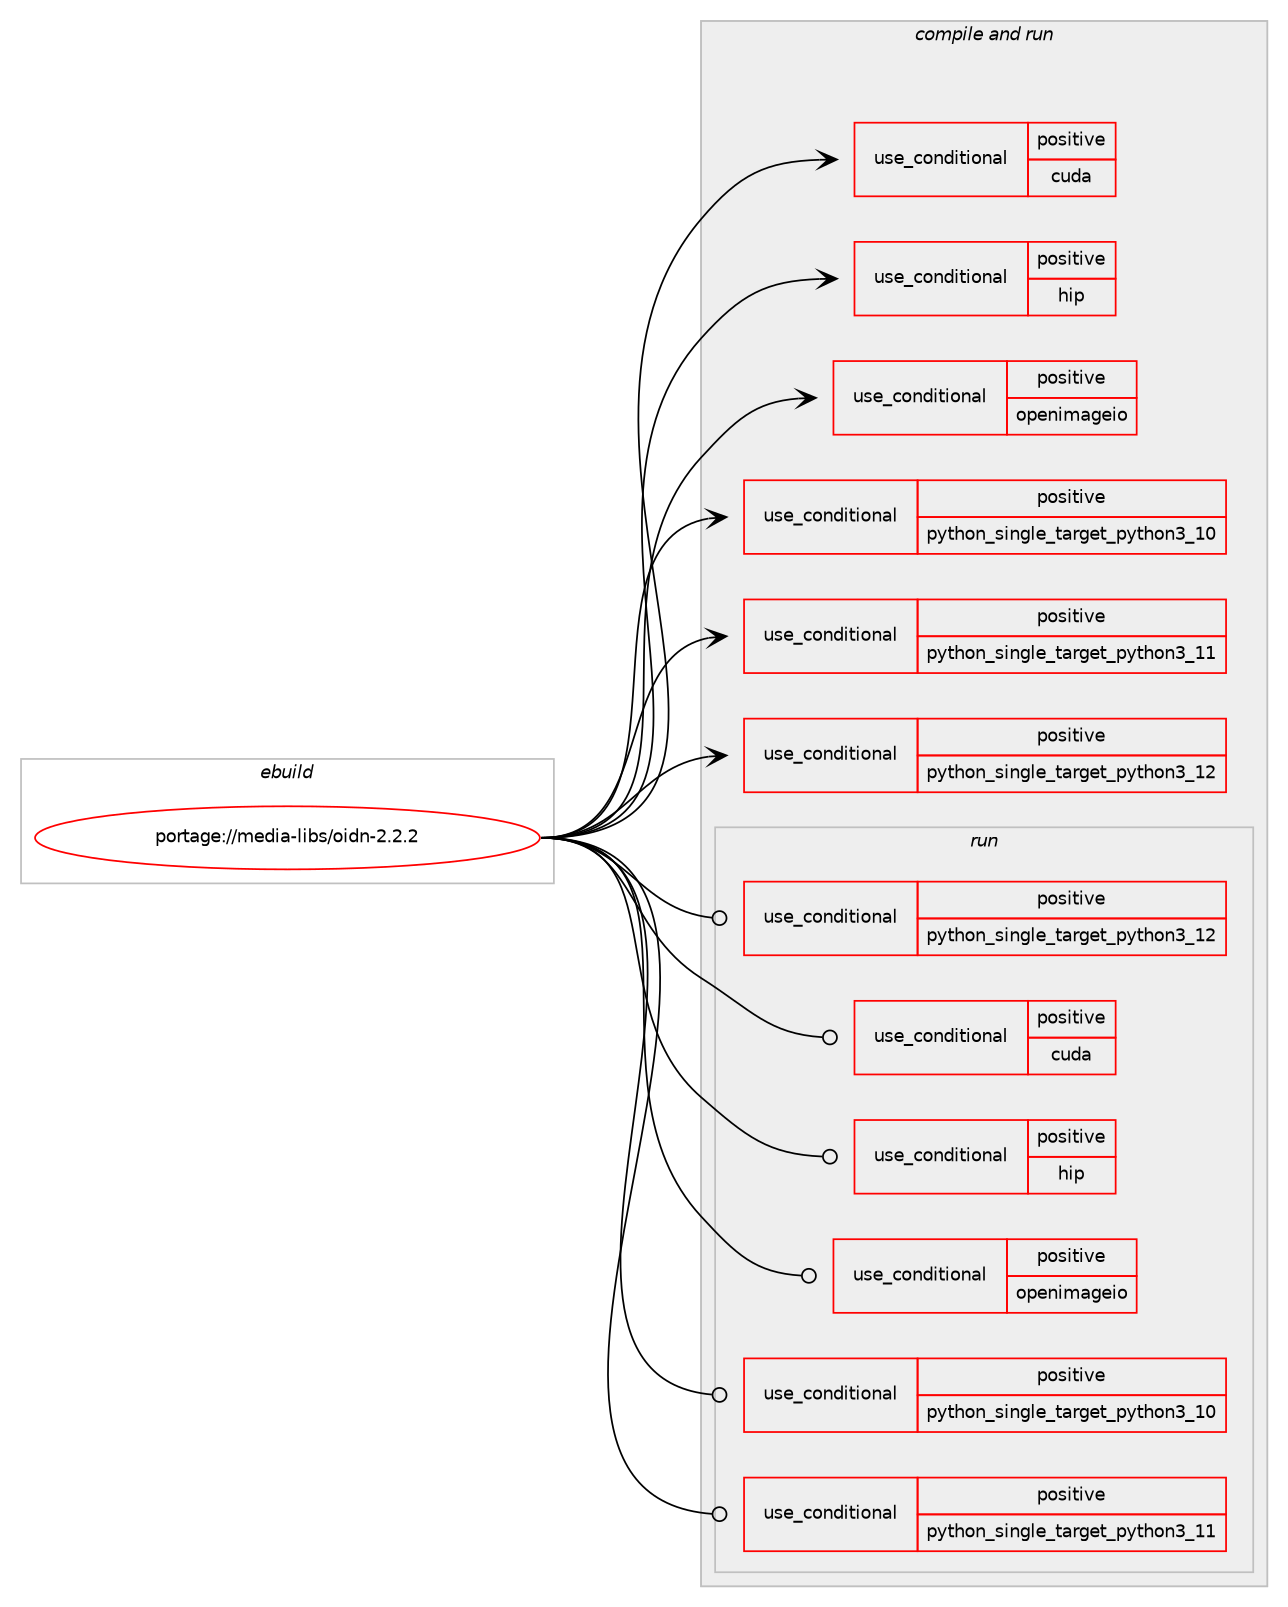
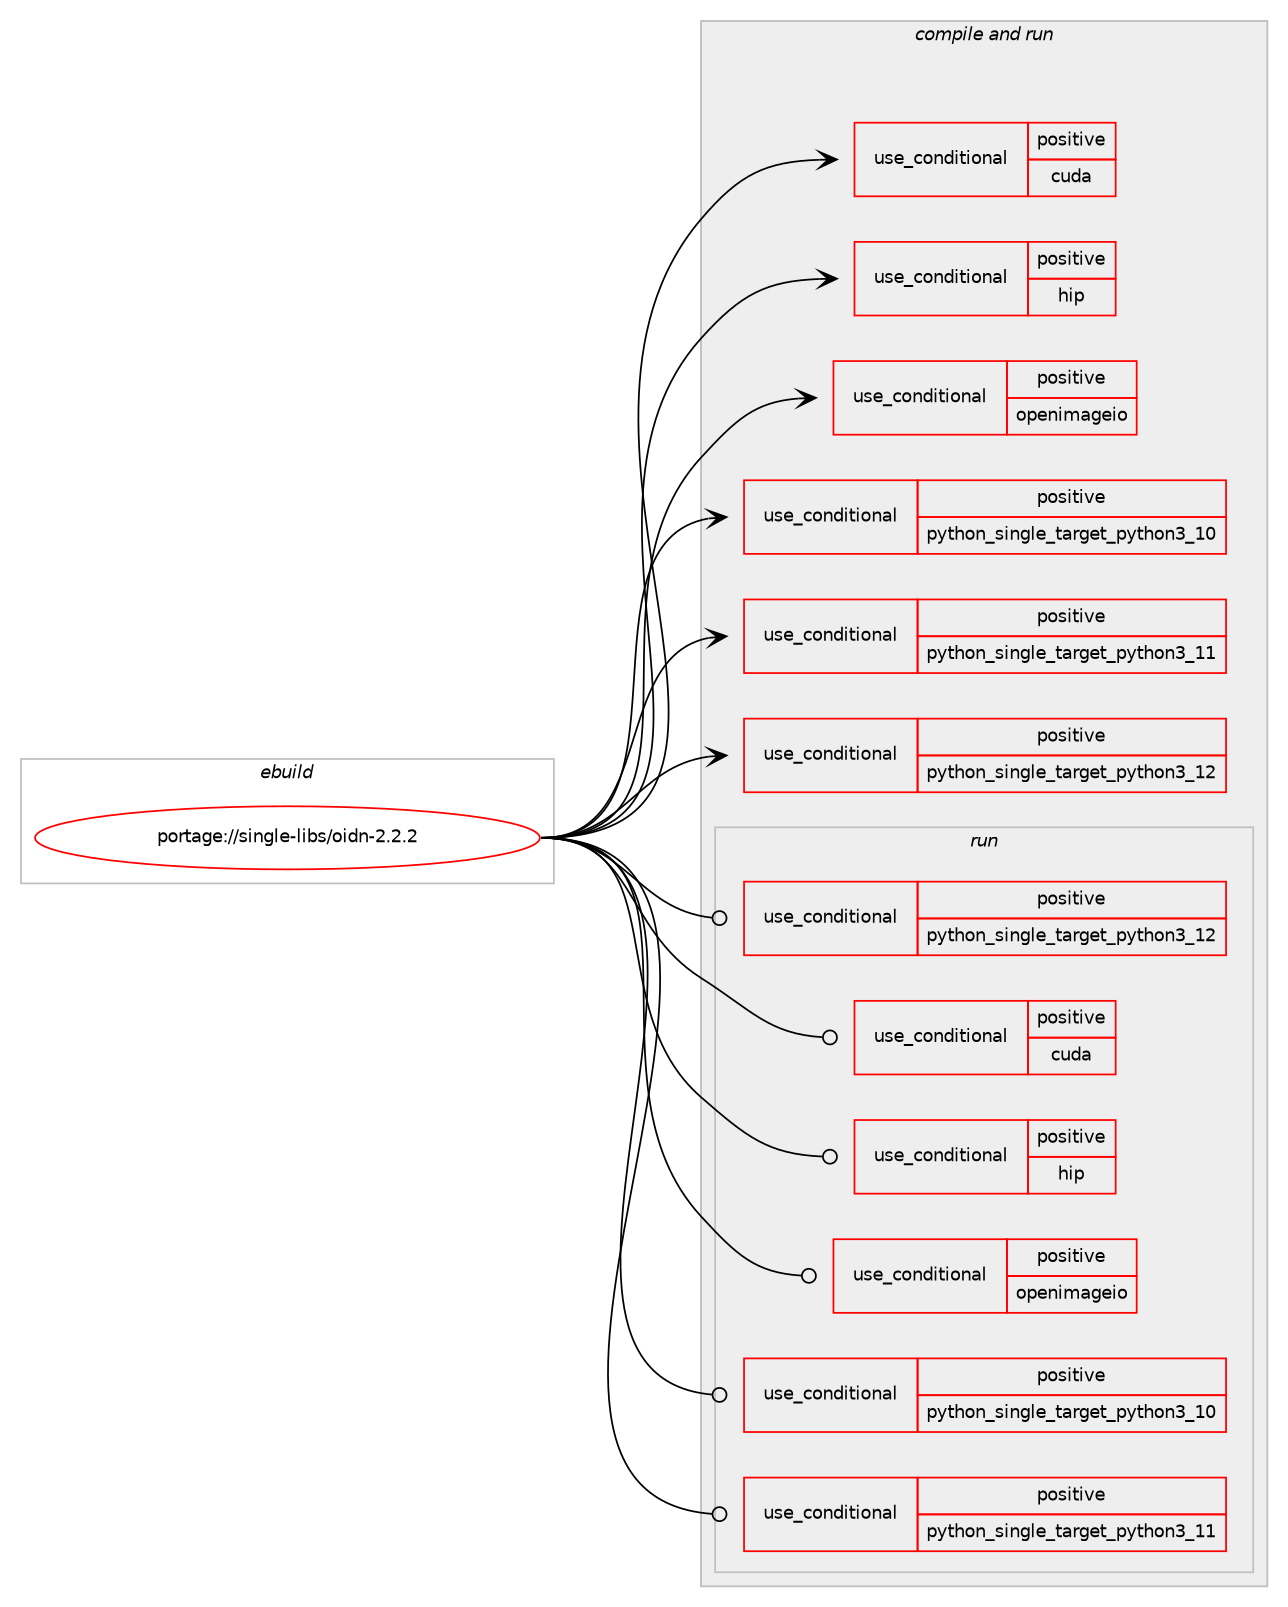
  digraph {
    compound=true
    concentrate=true
    fontname=Helvetica
    fontsize=10
    newrank=true
    rankdir=LR
    ranksep=1.5
    node [color=red fontname=Helvetica fontsize=10 shape=none]
    edge [arrowhead=vee headport=w style=solid tailport=e weight=20]
-   n1 [label="portage://media-libs/oidn-2.2.2" width=4 shape=""]
+   n1 [label="portage://single-libs/oidn-2.2.2" width=4 shape=""]
    n2 [label=<<TABLE BORDER="0" CELLBORDER="1" CELLSPACING="0" CELLPADDING="4"><TR><TD ROWSPAN="3" CELLPADDING="10">use_conditional</TD></TR><TR><TD>positive</TD></TR><TR><TD>cuda</TD></TR></TABLE>>]
    n3 [label=<<TABLE BORDER="0" CELLBORDER="1" CELLSPACING="0" CELLPADDING="4"><TR><TD ROWSPAN="3" CELLPADDING="10">use_conditional</TD></TR><TR><TD>positive</TD></TR><TR><TD>hip</TD></TR></TABLE>>]
    n4 [label=<<TABLE BORDER="0" CELLBORDER="1" CELLSPACING="0" CELLPADDING="4"><TR><TD ROWSPAN="3" CELLPADDING="10">use_conditional</TD></TR><TR><TD>positive</TD></TR><TR><TD>openimageio</TD></TR></TABLE>>]
    n5 [label=<<TABLE BORDER="0" CELLBORDER="1" CELLSPACING="0" CELLPADDING="4"><TR><TD ROWSPAN="3" CELLPADDING="10">use_conditional</TD></TR><TR><TD>positive</TD></TR><TR><TD>python_single_target_python3_10</TD></TR></TABLE>>]
    n6 [label=<<TABLE BORDER="0" CELLBORDER="1" CELLSPACING="0" CELLPADDING="4"><TR><TD ROWSPAN="3" CELLPADDING="10">use_conditional</TD></TR><TR><TD>positive</TD></TR><TR><TD>python_single_target_python3_11</TD></TR></TABLE>>]
    n7 [label=<<TABLE BORDER="0" CELLBORDER="1" CELLSPACING="0" CELLPADDING="4"><TR><TD ROWSPAN="3" CELLPADDING="10">use_conditional</TD></TR><TR><TD>positive</TD></TR><TR><TD>python_single_target_python3_12</TD></TR></TABLE>>]
    n8 [label=<<TABLE BORDER="0" CELLBORDER="1" CELLSPACING="0" CELLPADDING="4"><TR><TD ROWSPAN="3" CELLPADDING="10">use_conditional</TD></TR><TR><TD>positive</TD></TR><TR><TD>python_single_target_python3_12</TD></TR></TABLE>>]
    n9 [label=<<TABLE BORDER="0" CELLBORDER="1" CELLSPACING="0" CELLPADDING="4"><TR><TD ROWSPAN="3" CELLPADDING="10">use_conditional</TD></TR><TR><TD>positive</TD></TR><TR><TD>cuda</TD></TR></TABLE>>]
    n10 [label=<<TABLE BORDER="0" CELLBORDER="1" CELLSPACING="0" CELLPADDING="4"><TR><TD ROWSPAN="3" CELLPADDING="10">use_conditional</TD></TR><TR><TD>positive</TD></TR><TR><TD>hip</TD></TR></TABLE>>]
    n11 [label=<<TABLE BORDER="0" CELLBORDER="1" CELLSPACING="0" CELLPADDING="4"><TR><TD ROWSPAN="3" CELLPADDING="10">use_conditional</TD></TR><TR><TD>positive</TD></TR><TR><TD>openimageio</TD></TR></TABLE>>]
    n12 [label=<<TABLE BORDER="0" CELLBORDER="1" CELLSPACING="0" CELLPADDING="4"><TR><TD ROWSPAN="3" CELLPADDING="10">use_conditional</TD></TR><TR><TD>positive</TD></TR><TR><TD>python_single_target_python3_10</TD></TR></TABLE>>]
    n13 [label=<<TABLE BORDER="0" CELLBORDER="1" CELLSPACING="0" CELLPADDING="4"><TR><TD ROWSPAN="3" CELLPADDING="10">use_conditional</TD></TR><TR><TD>positive</TD></TR><TR><TD>python_single_target_python3_11</TD></TR></TABLE>>]
    subgraph cluster_1 {
      color=gray
      label=<<i>ebuild</i>>
      rank=same
      n1
    }
    subgraph cluster_2 {
      color=gray
      label=<<i>dependencies</i>>
      subgraph cluster_3 {
        color=gray
        fillcolor="#eeeeee"
        label=<<i>compile</i>>
        style=filled
        subgraph sub_4 {
          color=gray
          fillcolor="#eeeeee"
          label=<<i>compile</i>>
          style=filled
          n2
        }
        subgraph sub_5 {
          color=gray
          fillcolor="#eeeeee"
          label=<<i>compile</i>>
          style=filled
          n3
        }
        subgraph sub_6 {
          color=gray
          fillcolor="#eeeeee"
          label=<<i>compile</i>>
          style=filled
          n4
        }
        subgraph sub_7 {
          color=gray
          fillcolor="#eeeeee"
          label=<<i>compile</i>>
          style=filled
          n5
        }
        subgraph sub_8 {
          color=gray
          fillcolor="#eeeeee"
          label=<<i>compile</i>>
          style=filled
          n6
        }
        subgraph sub_9 {
          color=gray
          fillcolor="#eeeeee"
          label=<<i>compile</i>>
          style=filled
          n7
        }
      }
      subgraph cluster_10 {
        color=gray
        fillcolor="#eeeeee"
        label=<<i>compile and run</i>>
        style=filled
      }
      subgraph cluster_11 {
        color=gray
        fillcolor="#eeeeee"
        label=<<i>run</i>>
        style=filled
        subgraph sub_12 {
          color=gray
          fillcolor="#eeeeee"
          label=<<i>run</i>>
          style=filled
          n8
        }
        subgraph sub_13 {
          color=gray
          fillcolor="#eeeeee"
          label=<<i>run</i>>
          style=filled
          n9
        }
        subgraph sub_14 {
          color=gray
          fillcolor="#eeeeee"
          label=<<i>run</i>>
          style=filled
          n10
        }
        subgraph sub_15 {
          color=gray
          fillcolor="#eeeeee"
          label=<<i>run</i>>
          style=filled
          n11
        }
        subgraph sub_16 {
          color=gray
          fillcolor="#eeeeee"
          label=<<i>run</i>>
          style=filled
          n12
        }
        subgraph sub_17 {
          color=gray
          fillcolor="#eeeeee"
          label=<<i>run</i>>
          style=filled
          n13
        }
      }
    }
    subgraph cluster_18 {
      color=gray
      label=<<i>candidates</i>>
      rank=same
    }
    n1 -> n2
    n1 -> n3
    n1 -> n4
    n1 -> n5
    n1 -> n6
    n1 -> n7
    n1 -> n8 [arrowhead=odot]
    n1 -> n9 [arrowhead=odot]
    n1 -> n10 [arrowhead=odot]
    n1 -> n11 [arrowhead=odot]
    n1 -> n12 [arrowhead=odot]
    n1 -> n13 [arrowhead=odot]
  }
